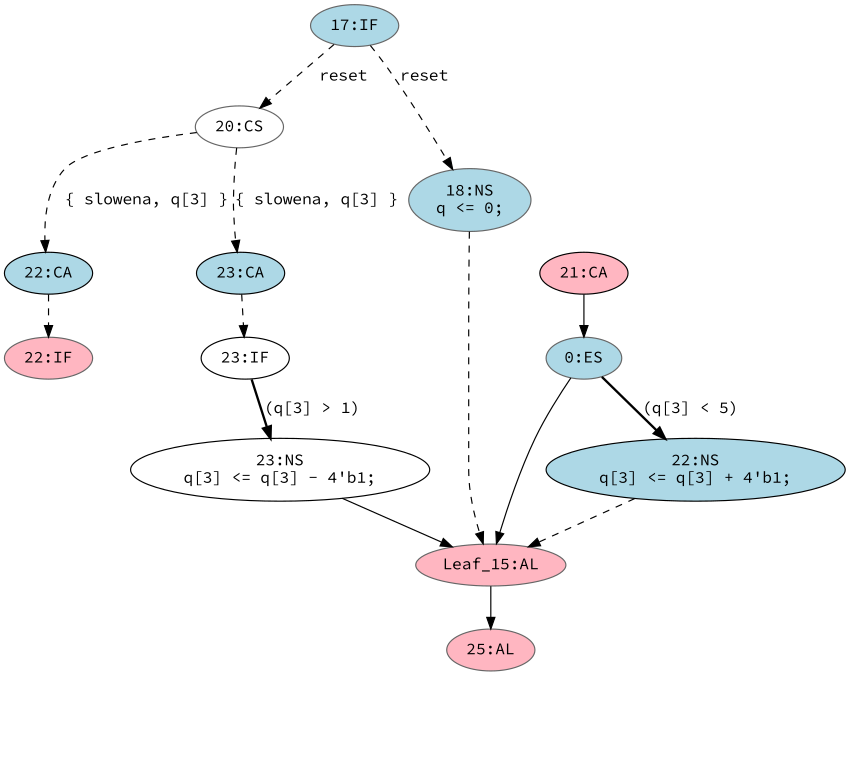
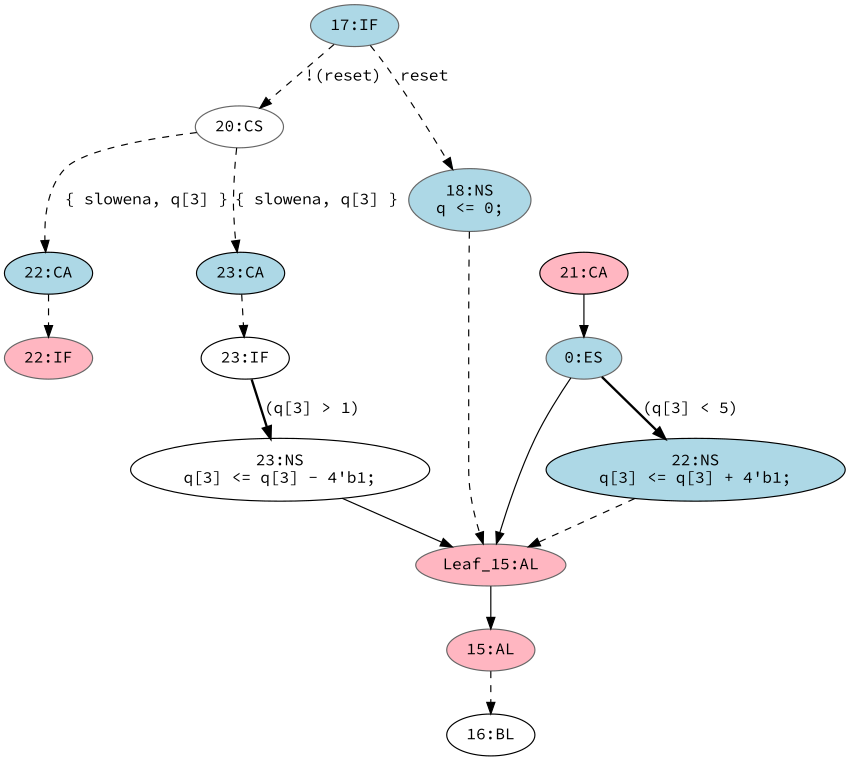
  strict digraph {
    fontname="Source Code Pro"
    node [color=gray40 fillcolor=lightblue fontname="Source Code Pro" statements="[]" style=filled typ=IfStatement]
    edge [cond="[]" fontname="Source Code Pro" lineno=None style=dashed]
-   n1 [ast="<pyverilog.vparser.ast.Always object at 0x7fb2e8eb5390>" clk_sens=True fillcolor=lightpink label="25:AL" sens="['clk']" typ=Always use_var="['q', 'reset', 'slowena']"]
+   n1 [ast="<pyverilog.vparser.ast.Always object at 0x7fb2e8eb5390>" clk_sens=True fillcolor=lightpink label="15:AL" sens="['clk']" typ=Always use_var="['q', 'reset', 'slowena']"]
+   n2 [ast="<pyverilog.vparser.ast.Block object at 0x7fb2e8eb5690>" color=black fillcolor=white label="16:BL" typ=Block]
    n3 [ast="<pyverilog.vparser.ast.IfStatement object at 0x7fb2e8b96810>" label="17:IF"]
    n4 [ast="<pyverilog.vparser.ast.CaseStatement object at 0x7fb2e8b8ecd0>" fillcolor=white label="20:CS" typ=CaseStatement]
    n5 [ast="<pyverilog.vparser.ast.NonblockingSubstitution object at 0x7fb2e8b96910>" label="18:NS\nq <= 0;" statements="[<pyverilog.vparser.ast.NonblockingSubstitution object at 0x7fb2e8b96910>]" typ=NonblockingSubstitution]
    n6 [ast="<pyverilog.vparser.ast.NonblockingSubstitution object at 0x7fb2e8eaa250>" color=black fillcolor=white label="23:NS\nq[3] <= q[3] - 4'b1;" statements="[<pyverilog.vparser.ast.NonblockingSubstitution object at 0x7fb2e8eaa250>]" typ=NonblockingSubstitution]
    n7 [def_var="['q']" fillcolor=lightpink label="Leaf_15:AL" statements="" typ=""]
    n8 [ast="<pyverilog.vparser.ast.Case object at 0x7fb2e8b8e550>" color=black label="22:CA" typ=Case]
    n9 [ast="<pyverilog.vparser.ast.Case object at 0x7fb2e8be7ad0>" color=black label="23:CA" typ=Case]
    n10 [ast="<pyverilog.vparser.ast.Case object at 0x7fb2e8be4210>" color=black fillcolor=lightpink label="21:CA" typ=Case]
    n11 [ast="<pyverilog.vparser.ast.EventStatement object at 0x7fb2e8be4ed0>" label="0:ES" typ=EventStatement]
    n12 [ast="<pyverilog.vparser.ast.IfStatement object at 0x7fb2e8bfd6d0>" fillcolor=lightpink label="22:IF"]
    n13 [ast="<pyverilog.vparser.ast.IfStatement object at 0x7fb2e8be7550>" color=black fillcolor=white label="23:IF"]
    n14 [ast="<pyverilog.vparser.ast.NonblockingSubstitution object at 0x7fb2e8be7850>" color=black label="22:NS\nq[3] <= q[3] + 4'b1;" statements="[<pyverilog.vparser.ast.NonblockingSubstitution object at 0x7fb2e8be7850>]" typ=NonblockingSubstitution]
-   n3 -> n4 [cond="['reset']" label=reset lineno=17]
+   n1 -> n2
+   n3 -> n4 [cond="['reset']" label="!(reset)" lineno=17]
    n3 -> n5 [cond="['reset']" label=reset lineno=17]
    n4 -> n8 [cond="['slowena', 'q']" label="{ slowena, q[3] }" lineno=20]
    n4 -> n9 [cond="['slowena', 'q']" label="{ slowena, q[3] }" lineno=20]
    n5 -> n7
    n6 -> n7 [style=solid]
    n7 -> n1 [style=solid cond="" lineno=""]
    n8 -> n12
    n9 -> n13
    n10 -> n11 [style=solid]
    n11 -> n7 [style=solid]
    n11 -> n14 [cond="['q']" label="(q[3] < 5)" lineno=22 style=bold]
    n13 -> n6 [cond="['q']" label="(q[3] > 1)" lineno=23 style=bold]
    n14 -> n7
  }
